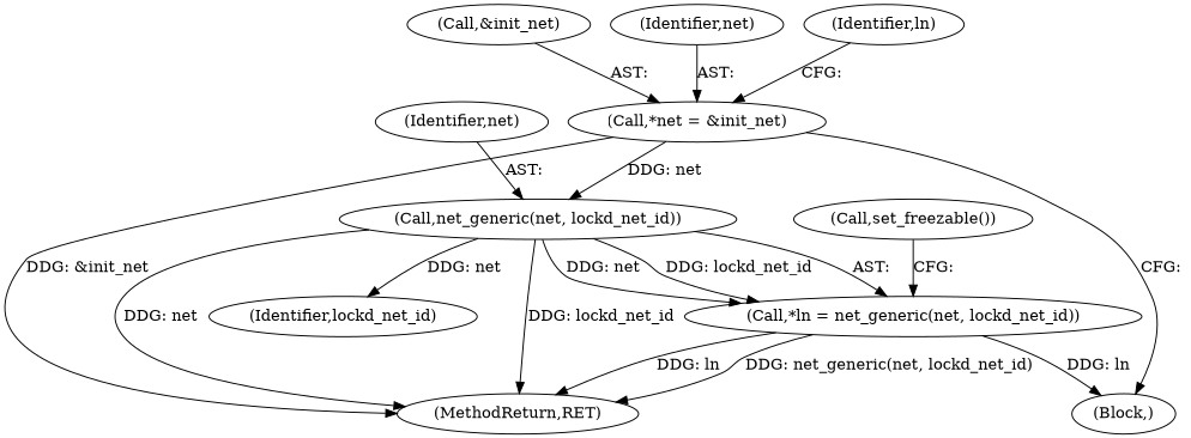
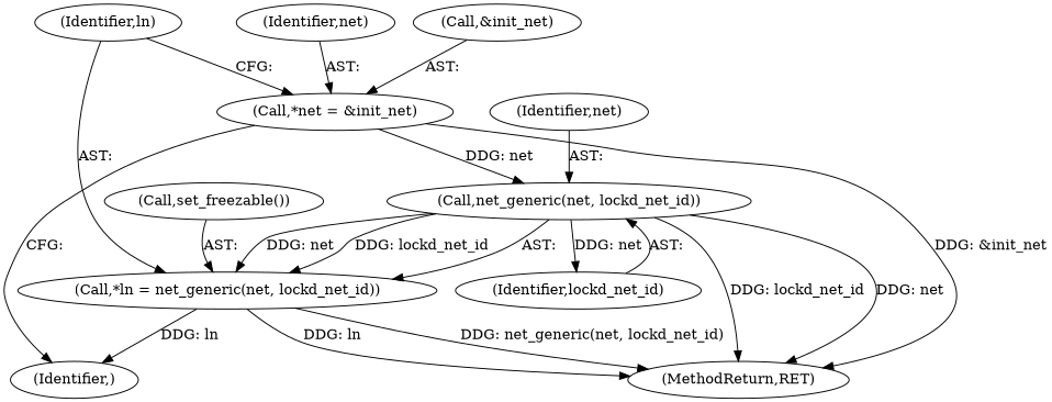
  digraph {
    n1 [label="(Call,*net = &init_net)"]
    n2 [label="(Call,net_generic(net, lockd_net_id))"]
    n3 [label="(MethodReturn,RET)"]
-   n4 [label="(Block,)"]
+   n4 [label="(Identifier,)"]
    n5 [label="(Call,*ln = net_generic(net, lockd_net_id))"]
    n6 [label="(Identifier,lockd_net_id)"]
    n7 [label="(Call,&init_net)"]
    n8 [label="(Identifier,net)"]
    n9 [label="(Identifier,ln)"]
    n10 [label="(Identifier,net)"]
    n11 [label="(Call,set_freezable())"]
    n1 -> n2 [label="DDG: net"]
    n1 -> n3 [label="DDG: &init_net"]
    n1 -> n4 [label="CFG: "]
    n2 -> n3 [label="DDG: lockd_net_id"]
    n2 -> n3 [label="DDG: net"]
    n2 -> n5 [label="AST: "]
    n2 -> n5 [label="DDG: net"]
    n2 -> n5 [label="DDG: lockd_net_id"]
    n2 -> n6 [label="DDG: net"]
    n5 -> n3 [label="DDG: ln"]
    n5 -> n3 [label="DDG: net_generic(net, lockd_net_id)"]
    n5 -> n4 [label="DDG: ln"]
+   n6 -> n2 [label="AST: "]
    n7 -> n1 [label="AST: "]
    n8 -> n1 [label="AST: "]
    n9 -> n1 [label="CFG: "]
+   n9 -> n5 [label="AST: "]
    n10 -> n2 [label="AST: "]
-   n11 -> n5 [label="CFG: "]
+   n11 -> n5 [label="AST: "]
  }
